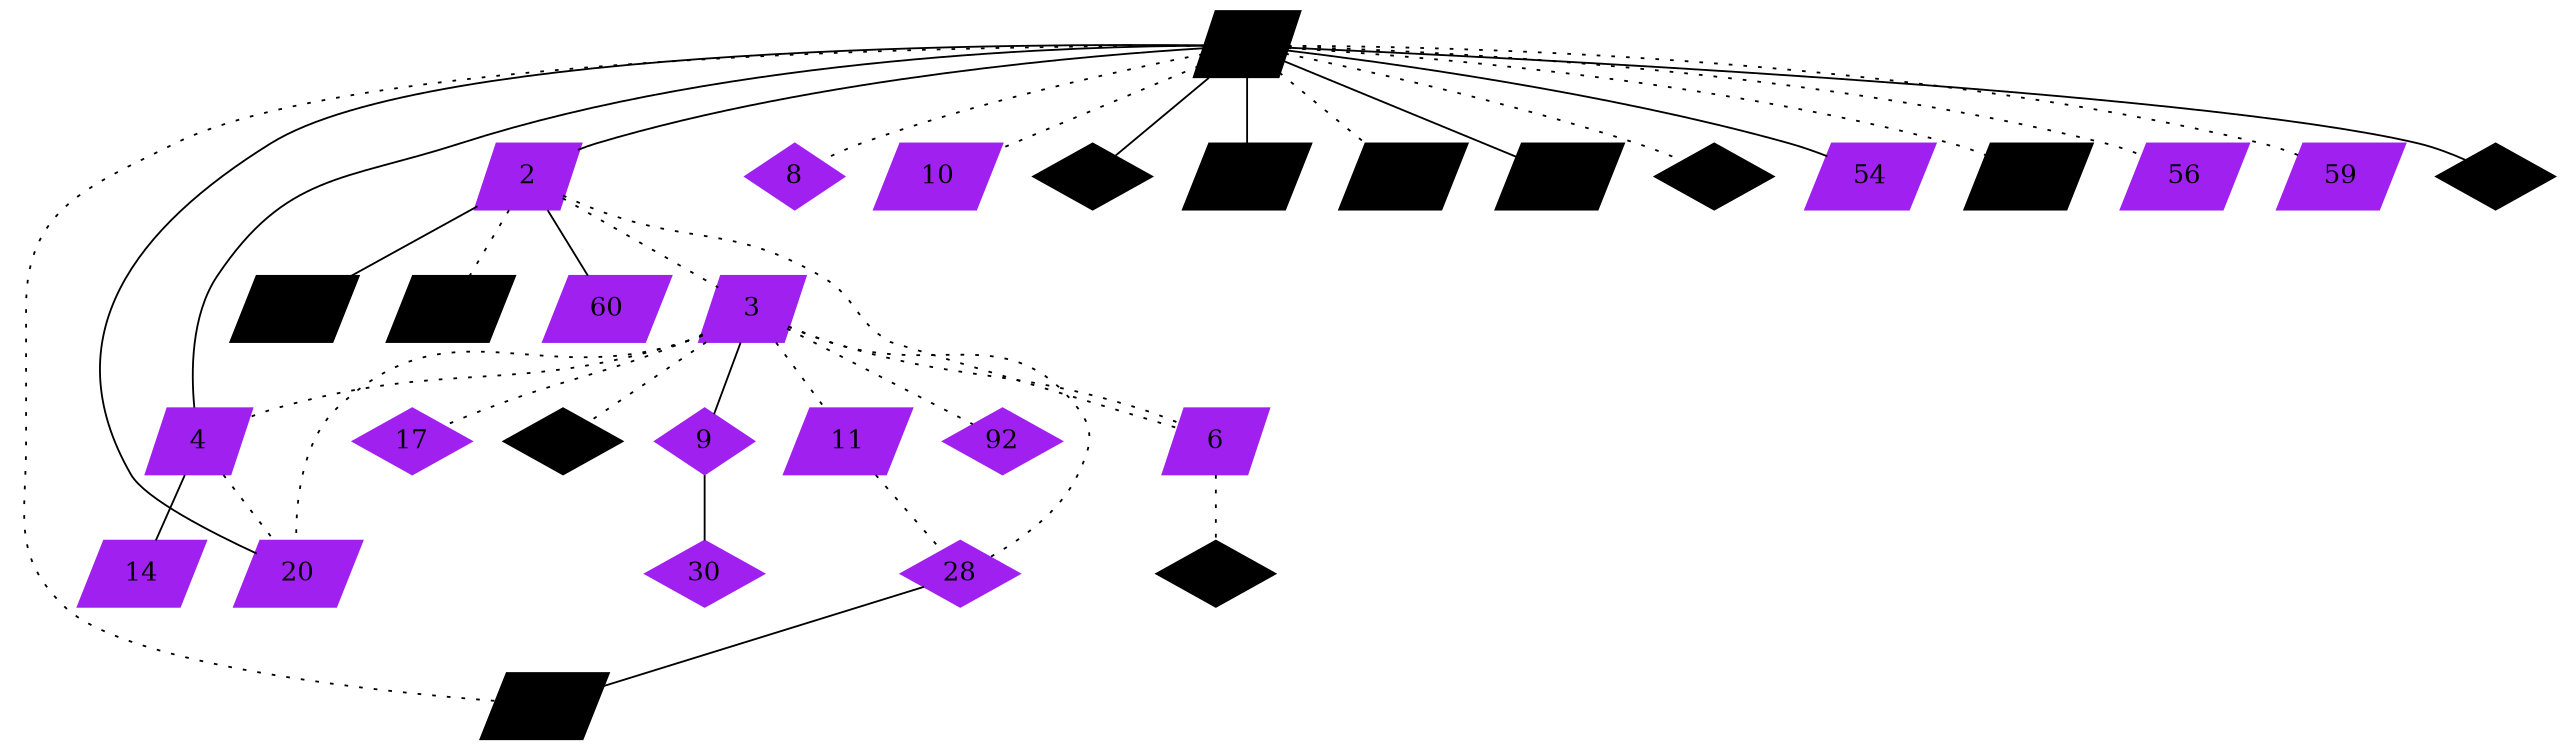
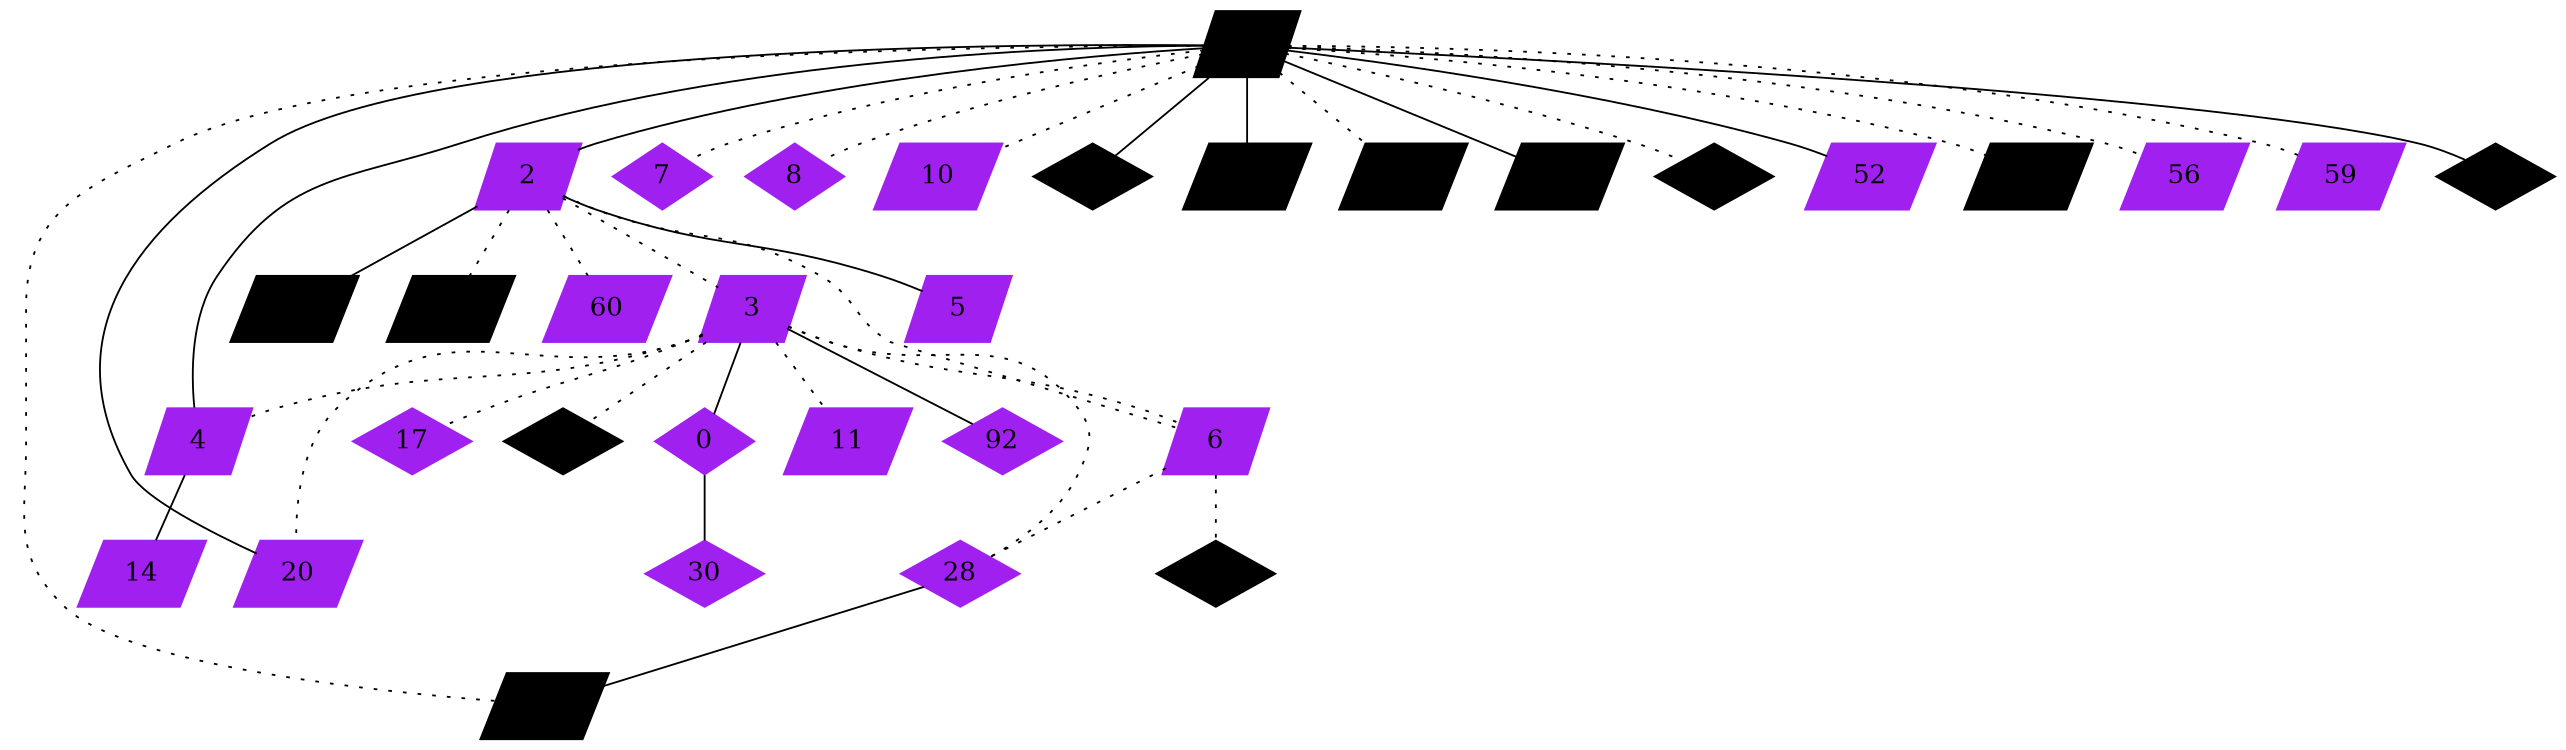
  graph {
    node [color=purple shape=parallelogram style=filled]
    edge [style=dotted]
    1 [color=black]
    2
    4 [super="+57"]
+   7 [shape=diamond]
    8 [shape=diamond super="+65"]
    10 [super="+25+42+21"]
    20 [super="+41+62+47+27"]
    33 [color=black shape=diamond]
    35 [color=black]
    37 [color=black]
    45 [color=black]
    46 [color=black]
    49 [color=black shape=diamond]
-   54
+   54 [label=52]
    55 [color=black]
    56
    59
    63 [color=black shape=diamond]
    3 [super="+15"]
+   5
    6 [super="+61+34"]
    16 [color=black super="+23"]
    24 [color=black]
    60
    14 [super="+29"]
-   9 [shape=diamond super="+44+26"]
+   9 [shape=diamond super="+44+26" label=0]
    11 [super="+32+53"]
    n28 [label=92 shape=diamond super="+40+18"]
    17 [shape=diamond]
    28 [shape=diamond super="+50+39+36"]
    51 [color=black shape=diamond]
    13 [color=black shape=diamond super="+31"]
    30 [shape=diamond]
    1 -- 2 [style=solid]
    1 -- 4 [style=solid]
+   1 -- 7
    1 -- 8
    1 -- 10
    1 -- 20 [style=solid]
    1 -- 33 [style=solid]
    1 -- 35
    1 -- 37 [style=solid]
    1 -- 45
    1 -- 46 [style=solid]
    1 -- 49
    1 -- 54 [style=solid]
    1 -- 55
    1 -- 56
    1 -- 59
    1 -- 63 [style=solid]
    2 -- 3 [weight=2]
+   2 -- 5 [style=solid]
    2 -- 6
    2 -- 16 [style=solid]
    2 -- 24
-   2 -- 60 [style=solid]
-   4 -- 20
+   2 -- 60
    4 -- 14 [style=solid]
    3 -- 4
    3 -- 20
    3 -- 6
    3 -- 9 [style=solid]
    3 -- 11
-   3 -- n28 [weight=2]
+   3 -- n28 [style=solid weight=2]
    3 -- 17
    3 -- 28
    3 -- 51
-   11 -- 28
+   6 -- 28
    6 -- 13
    9 -- 30 [style=solid]
    28 -- 35 [style=solid]
  }
